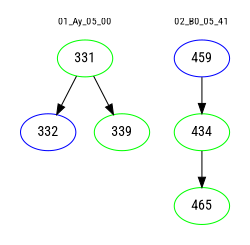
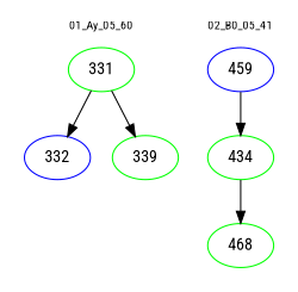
  digraph {
    fontname="Roboto Condensed"
    node [color=green fontname="Roboto Condensed"]
    edge [color=black fontname="Roboto Condensed"]
    n1 [color=blue label=332]
    n2 [label=331]
    n3 [label=339]
    n4 [color=blue label=459]
    n5 [label=434]
-   n6 [label=465]
+   n6 [label=468]
    subgraph cluster_1 {
      color=white
      fontsize=10
-     label="01_Ay_05_00"
+     label="01_Ay_05_60"
      n1
      n2
      n3
    }
    subgraph cluster_2 {
      color=white
      fontsize=10
      label="02_B0_05_41"
      n4
      n5
      n6
    }
    n2 -> n1
    n2 -> n3
    n4 -> n5
    n5 -> n6
  }
